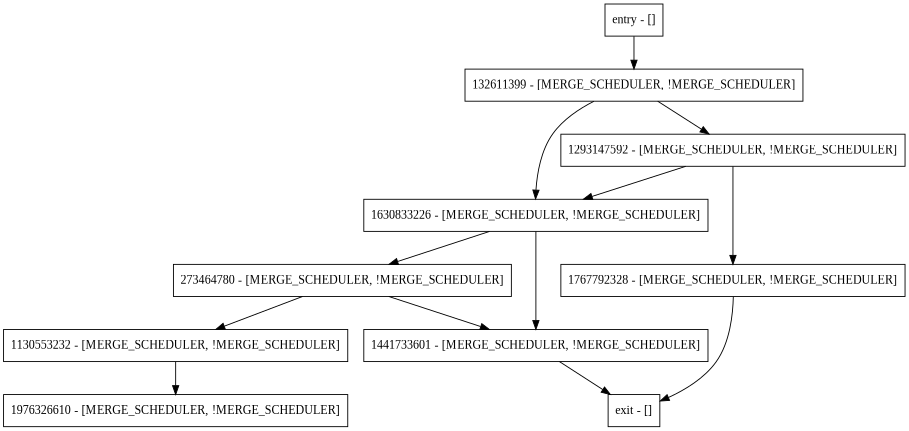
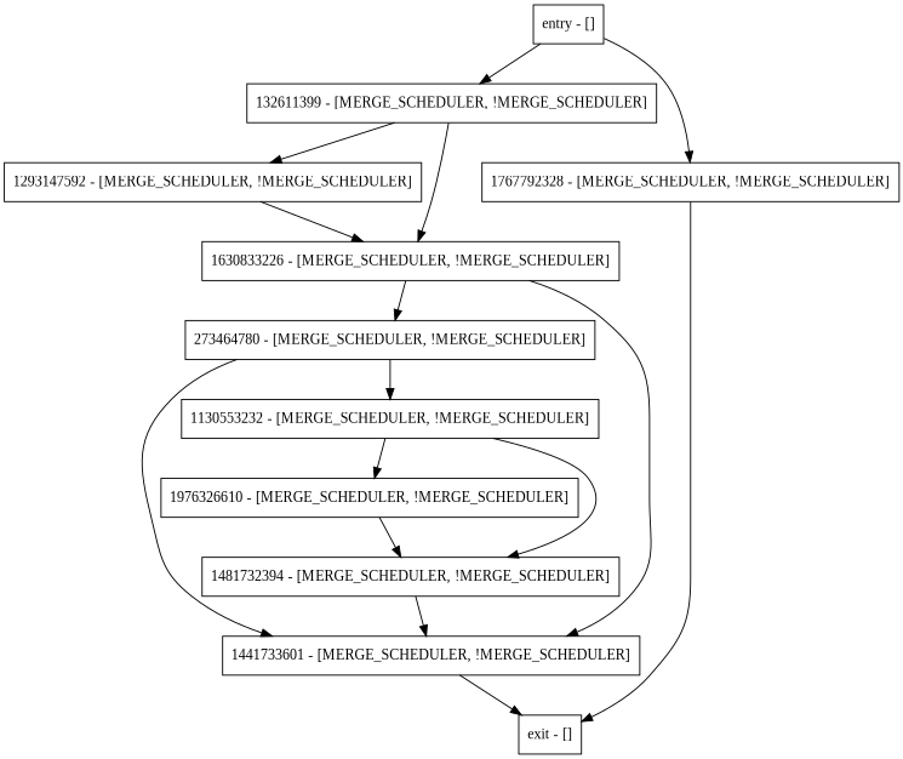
  digraph {
    fontname="Liberation Serif"
    node [fontname="Liberation Serif" shape=record]
    edge [fontname="Liberation Serif"]
    n1 [label="entry - []"]
    n2 [label="132611399 - [MERGE_SCHEDULER, !MERGE_SCHEDULER]"]
    n3 [label="1293147592 - [MERGE_SCHEDULER, !MERGE_SCHEDULER]"]
    n4 [label="1630833226 - [MERGE_SCHEDULER, !MERGE_SCHEDULER]"]
    n5 [label="exit - []"]
    n6 [label="1767792328 - [MERGE_SCHEDULER, !MERGE_SCHEDULER]"]
    n7 [label="273464780 - [MERGE_SCHEDULER, !MERGE_SCHEDULER]"]
    n8 [label="1441733601 - [MERGE_SCHEDULER, !MERGE_SCHEDULER]"]
    n9 [label="1130553232 - [MERGE_SCHEDULER, !MERGE_SCHEDULER]"]
    n10 [label="1976326610 - [MERGE_SCHEDULER, !MERGE_SCHEDULER]"]
+   n11 [label="1481732394 - [MERGE_SCHEDULER, !MERGE_SCHEDULER]"]
    n1 -> n2
    n2 -> n3
    n2 -> n4
    n3 -> n4
-   n3 -> n6
+   n1 -> n6
    n4 -> n7
    n4 -> n8
    n6 -> n5
    n7 -> n8
    n7 -> n9
    n8 -> n5
    n9 -> n10
+   n9 -> n11
+   n10 -> n11
+   n11 -> n8
  }
